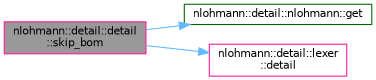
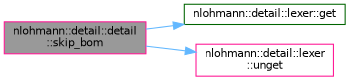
  digraph {
    rankdir=LR
    node [color=deeppink fillcolor=white fontname=Helvetica fontsize=10 shape=box style=filled]
    edge [color=steelblue1 fontname=Helvetica fontsize=10 labelfontname=Helvetica labelfontsize=10 style=solid]
    n1 [fillcolor=grey60 fontcolor=black height=0.2 label="nlohmann::detail::detail\l::skip_bom" width=0.4]
-   n2 [color=darkgreen height=0.2 label="nlohmann::detail::nlohmann::get" width=0.4]
-   n3 [height=0.2 label="nlohmann::detail::lexer\l::detail" width=0.4]
+   n2 [color=darkgreen height=0.2 label="nlohmann::detail::lexer::get" width=0.4]
+   n3 [height=0.2 label="nlohmann::detail::lexer\l::unget" width=0.4]
    n1 -> n2
    n1 -> n3
  }
